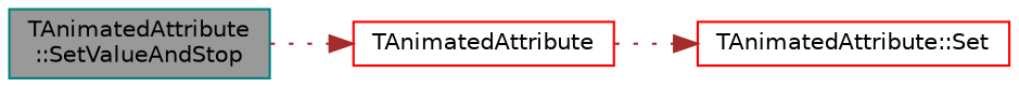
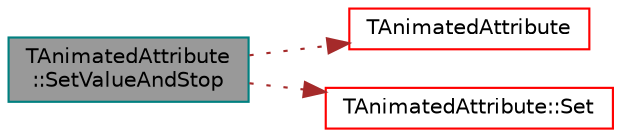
  digraph {
    rankdir=LR
    node [color=red fillcolor=white fontname=Helvetica fontsize=10 shape=box style=filled]
    edge [color=brown fontname=Helvetica fontsize=10 labelfontname=Helvetica labelfontsize=10 style=dotted]
    n1 [color=teal fillcolor=grey60 fontcolor=black height=0.2 label="TAnimatedAttribute\l::SetValueAndStop" width=0.4]
    n2 [height=0.2 label=TAnimatedAttribute width=0.4]
    n3 [height=0.2 label="TAnimatedAttribute::Set" width=0.4]
    n1 -> n2
-   n2 -> n3
+   n1 -> n3
  }
